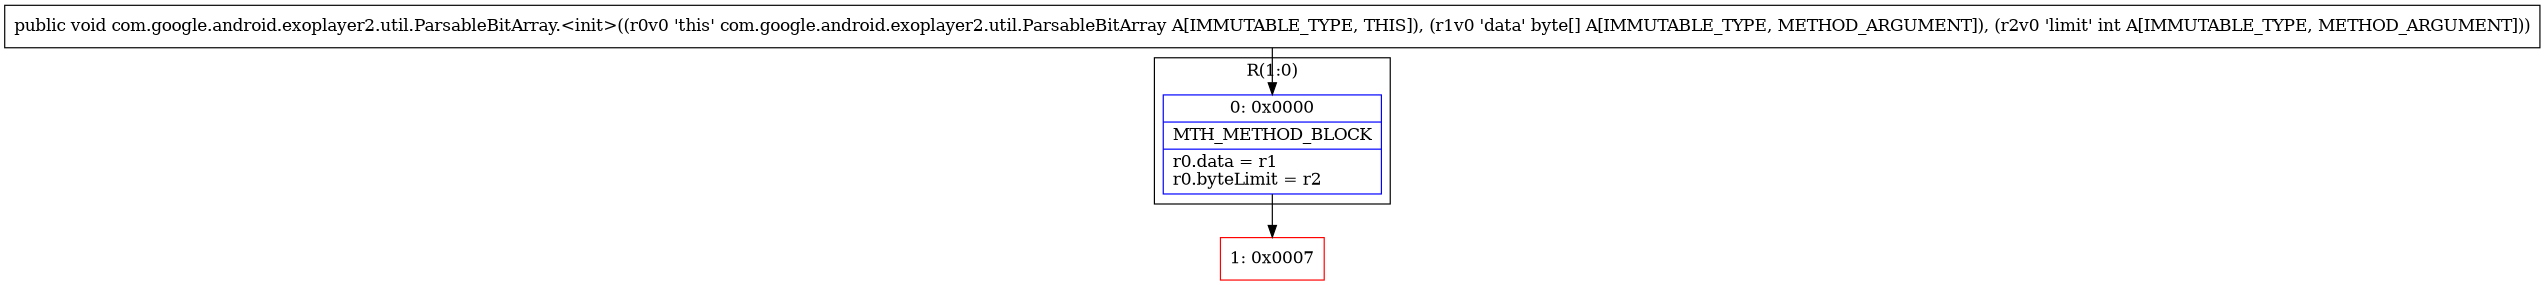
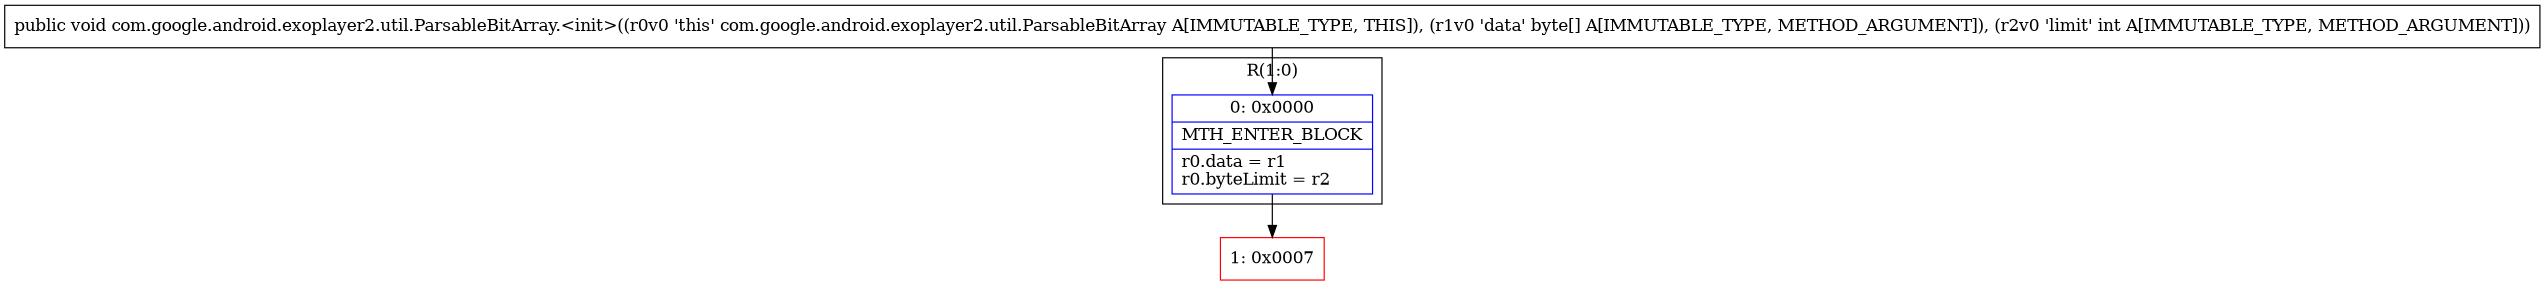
  digraph {
    node [shape=record]
-   n1 [color=blue label="{0\:\ 0x0000|MTH_METHOD_BLOCK\l|r0.data = r1\lr0.byteLimit = r2\l}"]
+   n1 [color=blue label="{0\:\ 0x0000|MTH_ENTER_BLOCK\l|r0.data = r1\lr0.byteLimit = r2\l}"]
    n2 [color=red label="{1\:\ 0x0007}"]
    n3 [label="{public void com.google.android.exoplayer2.util.ParsableBitArray.\<init\>((r0v0 'this' com.google.android.exoplayer2.util.ParsableBitArray A[IMMUTABLE_TYPE, THIS]), (r1v0 'data' byte[] A[IMMUTABLE_TYPE, METHOD_ARGUMENT]), (r2v0 'limit' int A[IMMUTABLE_TYPE, METHOD_ARGUMENT])) }"]
    subgraph cluster_1 {
      label="R(1:0)"
      n1
    }
    n1 -> n2
    n3 -> n1
  }
